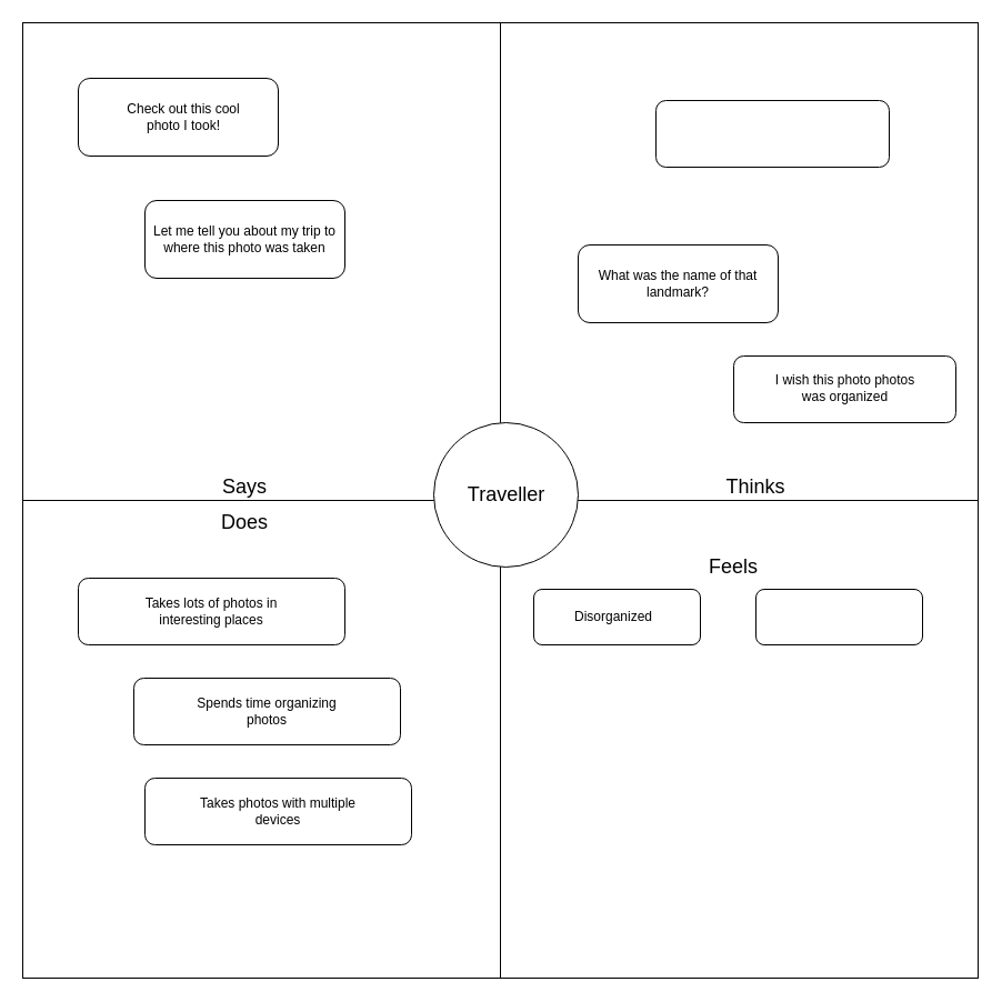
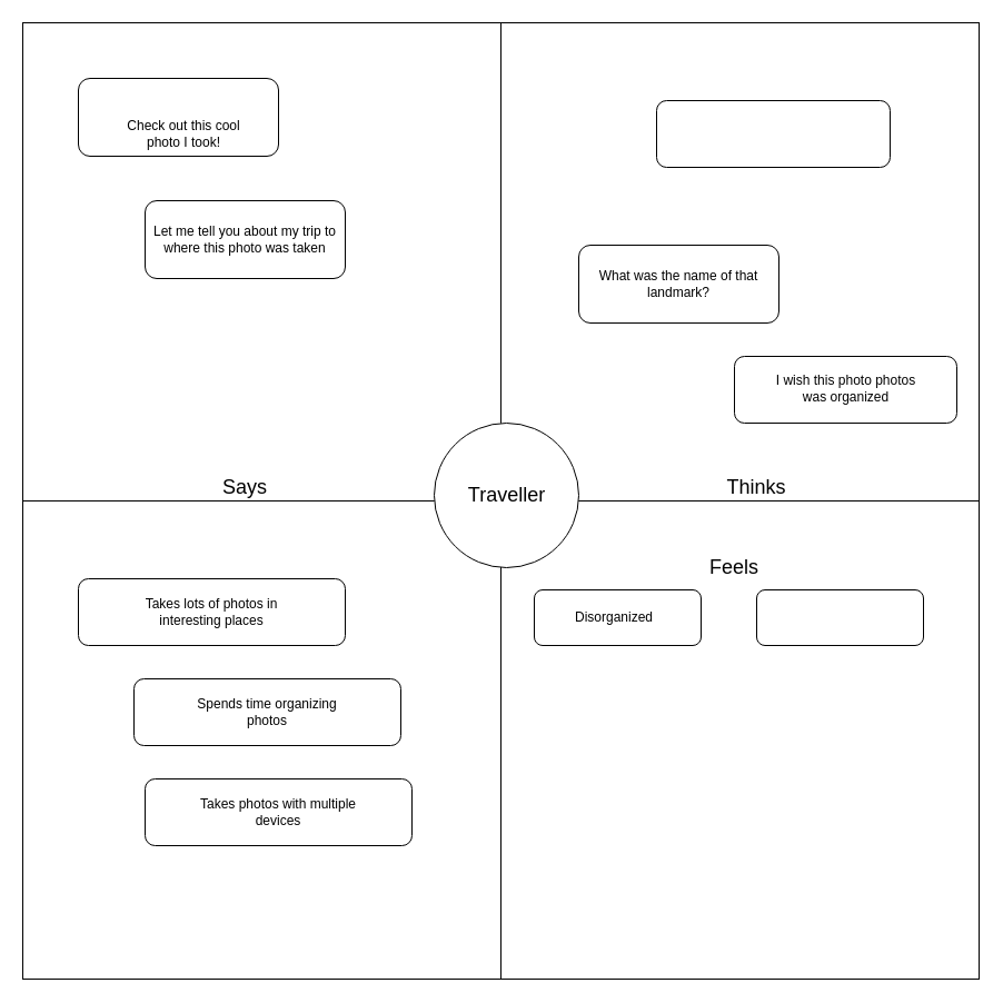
  <mxCell id="0" />
  <mxCell id="1" parent="0" />
  <mxCell id="2" value="" style="whiteSpace=wrap;html=1;aspect=fixed;" vertex="1" parent="1"><mxGeometry width="430" height="430" as="geometry" x="20" y="20" /></mxCell>
  <mxCell id="3" value="" style="whiteSpace=wrap;html=1;aspect=fixed;" vertex="1" parent="1"><mxGeometry x="450" width="430" height="430" as="geometry" y="20" /></mxCell>
  <mxCell id="4" value="" style="whiteSpace=wrap;html=1;aspect=fixed;" vertex="1" parent="1"><mxGeometry y="450" width="430" height="430" as="geometry" x="20" /></mxCell>
  <mxCell id="5" value="" style="whiteSpace=wrap;html=1;aspect=fixed;" vertex="1" parent="1"><mxGeometry x="450" y="450" width="430" height="430" as="geometry" /></mxCell>
  <mxCell id="6" value="" style="ellipse;whiteSpace=wrap;html=1;aspect=fixed;" vertex="1" parent="1"><mxGeometry x="390" y="380" width="130" height="130" as="geometry" /></mxCell>
  <mxCell id="7" value="&lt;font style=&quot;font-size: 18px&quot;&gt;Traveller&lt;/font&gt;" style="text;html=1;strokeColor=none;fillColor=none;align=center;verticalAlign=middle;whiteSpace=wrap;rounded=0;" vertex="1" parent="1"><mxGeometry x="412.5" y="417.5" width="85" height="55" as="geometry" /></mxCell>
  <mxCell id="8" value="&lt;font style=&quot;font-size: 18px&quot;&gt;Says&lt;/font&gt;" style="text;html=1;strokeColor=none;fillColor=none;align=center;verticalAlign=middle;whiteSpace=wrap;rounded=0;" vertex="1" parent="1"><mxGeometry x="200" y="427.5" width="40" height="20" as="geometry" /></mxCell>
  <mxCell id="9" value="&lt;font style=&quot;font-size: 18px&quot;&gt;Thinks&lt;/font&gt;" style="text;html=1;strokeColor=none;fillColor=none;align=center;verticalAlign=middle;whiteSpace=wrap;rounded=0;" vertex="1" parent="1"><mxGeometry x="660" y="427.5" width="40" height="20" as="geometry" /></mxCell>
- <mxCell id="10" value="&lt;font style=&quot;font-size: 18px&quot;&gt;Does&lt;/font&gt;" style="text;html=1;strokeColor=none;fillColor=none;align=center;verticalAlign=middle;whiteSpace=wrap;rounded=0;" vertex="1" parent="1"><mxGeometry x="200" y="460" width="40" height="20" as="geometry" /></mxCell>
  <mxCell id="11" value="&lt;font style=&quot;font-size: 18px&quot;&gt;Feels&lt;/font&gt;" style="text;html=1;strokeColor=none;fillColor=none;align=center;verticalAlign=middle;whiteSpace=wrap;rounded=0;" vertex="1" parent="1"><mxGeometry x="640" y="500" width="40" height="20" as="geometry" /></mxCell>
  <mxCell id="12" value="" style="group" vertex="1" connectable="0" parent="1"><mxGeometry x="70" y="70" width="180" height="70" as="geometry" /></mxCell>
  <mxCell id="13" value="" style="rounded=1;whiteSpace=wrap;html=1;" vertex="1" parent="12"><mxGeometry width="180" height="70" as="geometry" /></mxCell>
- <mxCell id="14" value="Check out this cool photo I took!" style="text;html=1;strokeColor=none;fillColor=none;align=center;verticalAlign=middle;whiteSpace=wrap;rounded=0;" vertex="1" parent="12"><mxGeometry x="40" y="23.33" width="110" height="23.33" as="geometry" /></mxCell>
+ <mxCell id="14" value="Check out this cool photo I took!" style="text;html=1;strokeColor=none;fillColor=none;align=center;verticalAlign=middle;whiteSpace=wrap;rounded=0;" vertex="1" parent="12"><mxGeometry x="40" y="38.33" width="110" height="23.33" as="geometry" /></mxCell>
  <mxCell id="15" value="" style="group" vertex="1" connectable="0" parent="1"><mxGeometry x="590" y="90" width="210" height="60" as="geometry" /></mxCell>
  <mxCell id="16" value="" style="rounded=1;whiteSpace=wrap;html=1;" vertex="1" parent="15"><mxGeometry width="210" height="60" as="geometry" /></mxCell>
  <mxCell id="17" value="" style="group" vertex="1" connectable="0" parent="1"><mxGeometry x="120" y="610" width="240" height="60" as="geometry" /></mxCell>
  <mxCell id="18" value="" style="rounded=1;whiteSpace=wrap;html=1;" vertex="1" parent="17"><mxGeometry width="240" height="60" as="geometry" /></mxCell>
  <mxCell id="19" value="Spends time organizing photos" style="text;html=1;strokeColor=none;fillColor=none;align=center;verticalAlign=middle;whiteSpace=wrap;rounded=0;" vertex="1" parent="17"><mxGeometry x="40" y="20" width="160" height="20" as="geometry" /></mxCell>
  <mxCell id="20" value="" style="group" vertex="1" connectable="0" parent="1"><mxGeometry x="130" y="180" width="180" height="70" as="geometry" /></mxCell>
  <mxCell id="21" value="Let me tell you about my trip to where this photo was taken" style="rounded=1;whiteSpace=wrap;html=1;" vertex="1" parent="20"><mxGeometry width="180" height="70" as="geometry" /></mxCell>
  <mxCell id="22" value="" style="group" vertex="1" connectable="0" parent="1"><mxGeometry x="520" y="220" width="180" height="70" as="geometry" /></mxCell>
  <mxCell id="23" value="What was the name of that landmark?" style="rounded=1;whiteSpace=wrap;html=1;" vertex="1" parent="22"><mxGeometry width="180" height="70" as="geometry" /></mxCell>
  <mxCell id="24" value="" style="group" vertex="1" connectable="0" parent="1"><mxGeometry x="660" y="320" width="200" height="60" as="geometry" /></mxCell>
  <mxCell id="25" value="" style="rounded=1;whiteSpace=wrap;html=1;" vertex="1" parent="24"><mxGeometry width="200" height="60" as="geometry" /></mxCell>
  <mxCell id="26" value="" style="group" vertex="1" connectable="0" parent="24"><mxGeometry x="5" width="190" height="57.5" as="geometry" /></mxCell>
  <mxCell id="27" value="I wish this photo photos was organized" style="text;html=1;strokeColor=none;fillColor=none;align=center;verticalAlign=middle;whiteSpace=wrap;rounded=0;" vertex="1" parent="26"><mxGeometry x="28.5" y="19.167" width="133" height="19.167" as="geometry" /></mxCell>
  <mxCell id="28" value="" style="group" vertex="1" connectable="0" parent="1"><mxGeometry x="70" y="520" width="240" height="60" as="geometry" /></mxCell>
  <mxCell id="29" value="" style="rounded=1;whiteSpace=wrap;html=1;" vertex="1" parent="28"><mxGeometry width="240" height="60" as="geometry" /></mxCell>
  <mxCell id="30" value="Takes lots of photos in interesting places" style="text;html=1;strokeColor=none;fillColor=none;align=center;verticalAlign=middle;whiteSpace=wrap;rounded=0;" vertex="1" parent="28"><mxGeometry x="40" y="20" width="160" height="20" as="geometry" /></mxCell>
  <mxCell id="31" value="" style="group" vertex="1" connectable="0" parent="1"><mxGeometry x="130" y="700" width="240" height="60" as="geometry" /></mxCell>
  <mxCell id="32" value="" style="rounded=1;whiteSpace=wrap;html=1;" vertex="1" parent="31"><mxGeometry width="240" height="60" as="geometry" /></mxCell>
  <mxCell id="33" value="Takes photos with multiple devices" style="text;html=1;strokeColor=none;fillColor=none;align=center;verticalAlign=middle;whiteSpace=wrap;rounded=0;" vertex="1" parent="31"><mxGeometry x="40" y="20" width="160" height="20" as="geometry" /></mxCell>
  <mxCell id="34" value="" style="group" vertex="1" connectable="0" parent="1"><mxGeometry x="480" y="530" width="150" height="50" as="geometry" /></mxCell>
  <mxCell id="35" value="" style="rounded=1;whiteSpace=wrap;html=1;" vertex="1" parent="34"><mxGeometry width="150" height="50" as="geometry" /></mxCell>
  <mxCell id="36" value="Disorganized" style="text;html=1;strokeColor=none;fillColor=none;align=center;verticalAlign=middle;whiteSpace=wrap;rounded=0;" vertex="1" parent="34"><mxGeometry x="50" y="16.667" width="43.75" height="16.667" as="geometry" /></mxCell>
  <mxCell id="37" value="" style="group" vertex="1" connectable="0" parent="1"><mxGeometry x="680" y="530" width="150" height="50" as="geometry" /></mxCell>
  <mxCell id="38" value="" style="rounded=1;whiteSpace=wrap;html=1;" vertex="1" parent="37"><mxGeometry width="150" height="50" as="geometry" /></mxCell>
